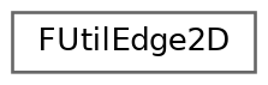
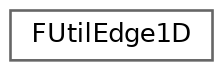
  digraph {
    rankdir=LR
-   n1 [color=grey40 fillcolor=white fontname=Helvetica fontsize=10 height=0.2 label=FUtilEdge2D shape=box style=filled width=0.4]
+   n1 [color=grey40 fillcolor=white fontname=Helvetica fontsize=10 height=0.2 label=FUtilEdge1D shape=box style=filled width=0.4]
  }
